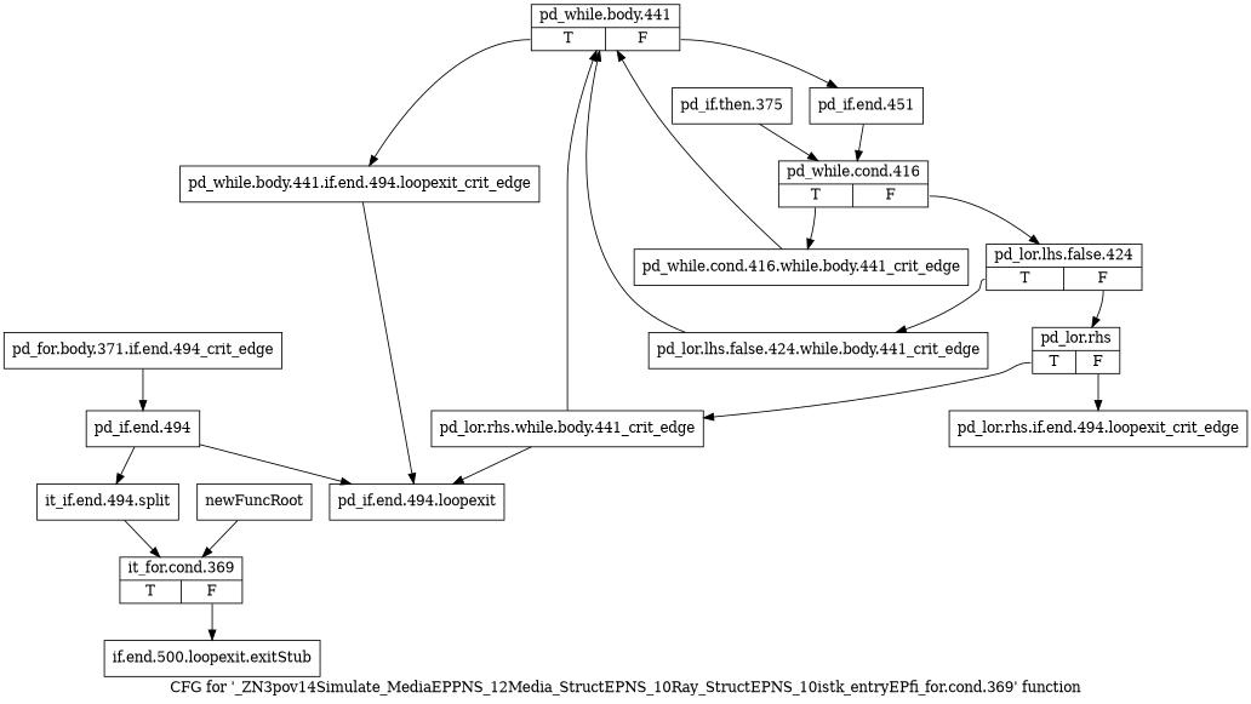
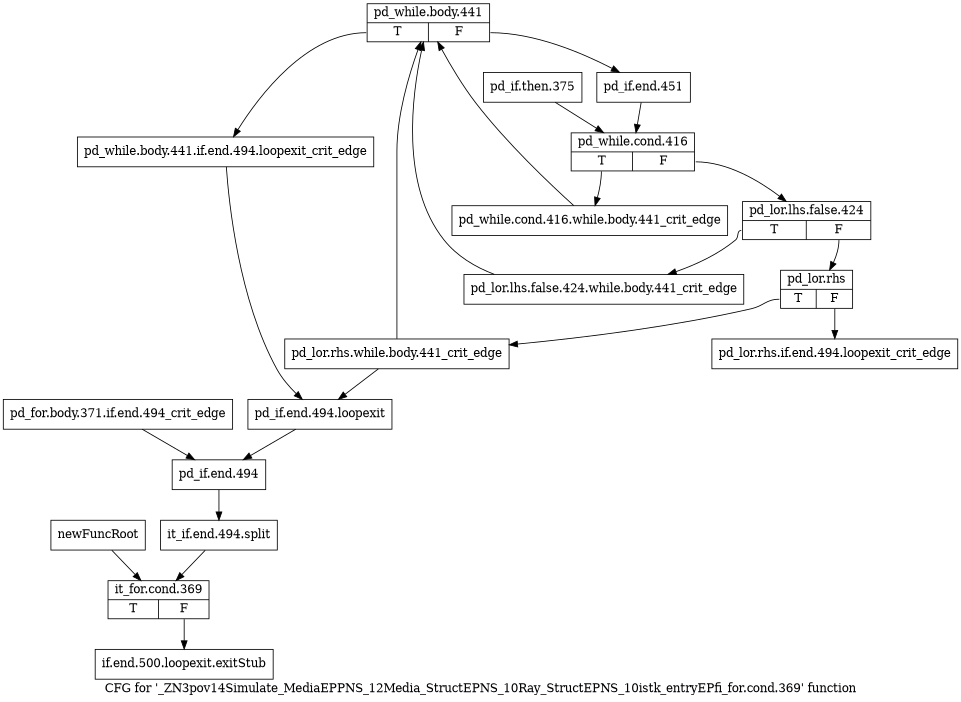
  digraph {
    label="CFG for '_ZN3pov14Simulate_MediaEPPNS_12Media_StructEPNS_10Ray_StructEPNS_10istk_entryEPfi_for.cond.369' function"
    node [shape=record]
    n1 [label="{newFuncRoot}"]
    n2 [label="{it_for.cond.369|{<s0>T|<s1>F}}"]
    n3 [label="{if.end.500.loopexit.exitStub}"]
    n4 [label="{pd_if.then.375}"]
    n5 [label="{pd_while.cond.416|{<s0>T|<s1>F}}"]
    n6 [label="{pd_for.body.371.if.end.494_crit_edge}"]
    n7 [label="{pd_if.end.494}"]
    n8 [label="{pd_while.cond.416.while.body.441_crit_edge}"]
    n9 [label="{pd_lor.lhs.false.424|{<s0>T|<s1>F}}"]
    n10 [label="{it_if.end.494.split}"]
    n11 [label="{pd_while.body.441|{<s0>T|<s1>F}}"]
    n12 [label="{pd_lor.lhs.false.424.while.body.441_crit_edge}"]
    n13 [label="{pd_lor.rhs|{<s0>T|<s1>F}}"]
    n14 [label="{pd_while.body.441.if.end.494.loopexit_crit_edge}"]
    n15 [label="{pd_if.end.451}"]
    n16 [label="{pd_lor.rhs.while.body.441_crit_edge}"]
    n17 [label="{pd_lor.rhs.if.end.494.loopexit_crit_edge}"]
    n18 [label="{pd_if.end.494.loopexit}"]
    n1 -> n2
    n2 -> n3 [tailport=s1]
    n4 -> n5
    n5 -> n8 [tailport=s0]
    n5 -> n9 [tailport=s1]
    n6 -> n7
    n7 -> n10
    n8 -> n11
    n9 -> n12 [tailport=s0]
    n9 -> n13 [tailport=s1]
    n10 -> n2
    n11 -> n14 [tailport=s0]
    n11 -> n15 [tailport=s1]
    n12 -> n11
    n13 -> n16 [tailport=s0]
    n13 -> n17 [tailport=s1]
    n14 -> n18
    n15 -> n5
    n16 -> n11
    n16 -> n18
-   n7 -> n18
+   n18 -> n7
  }
